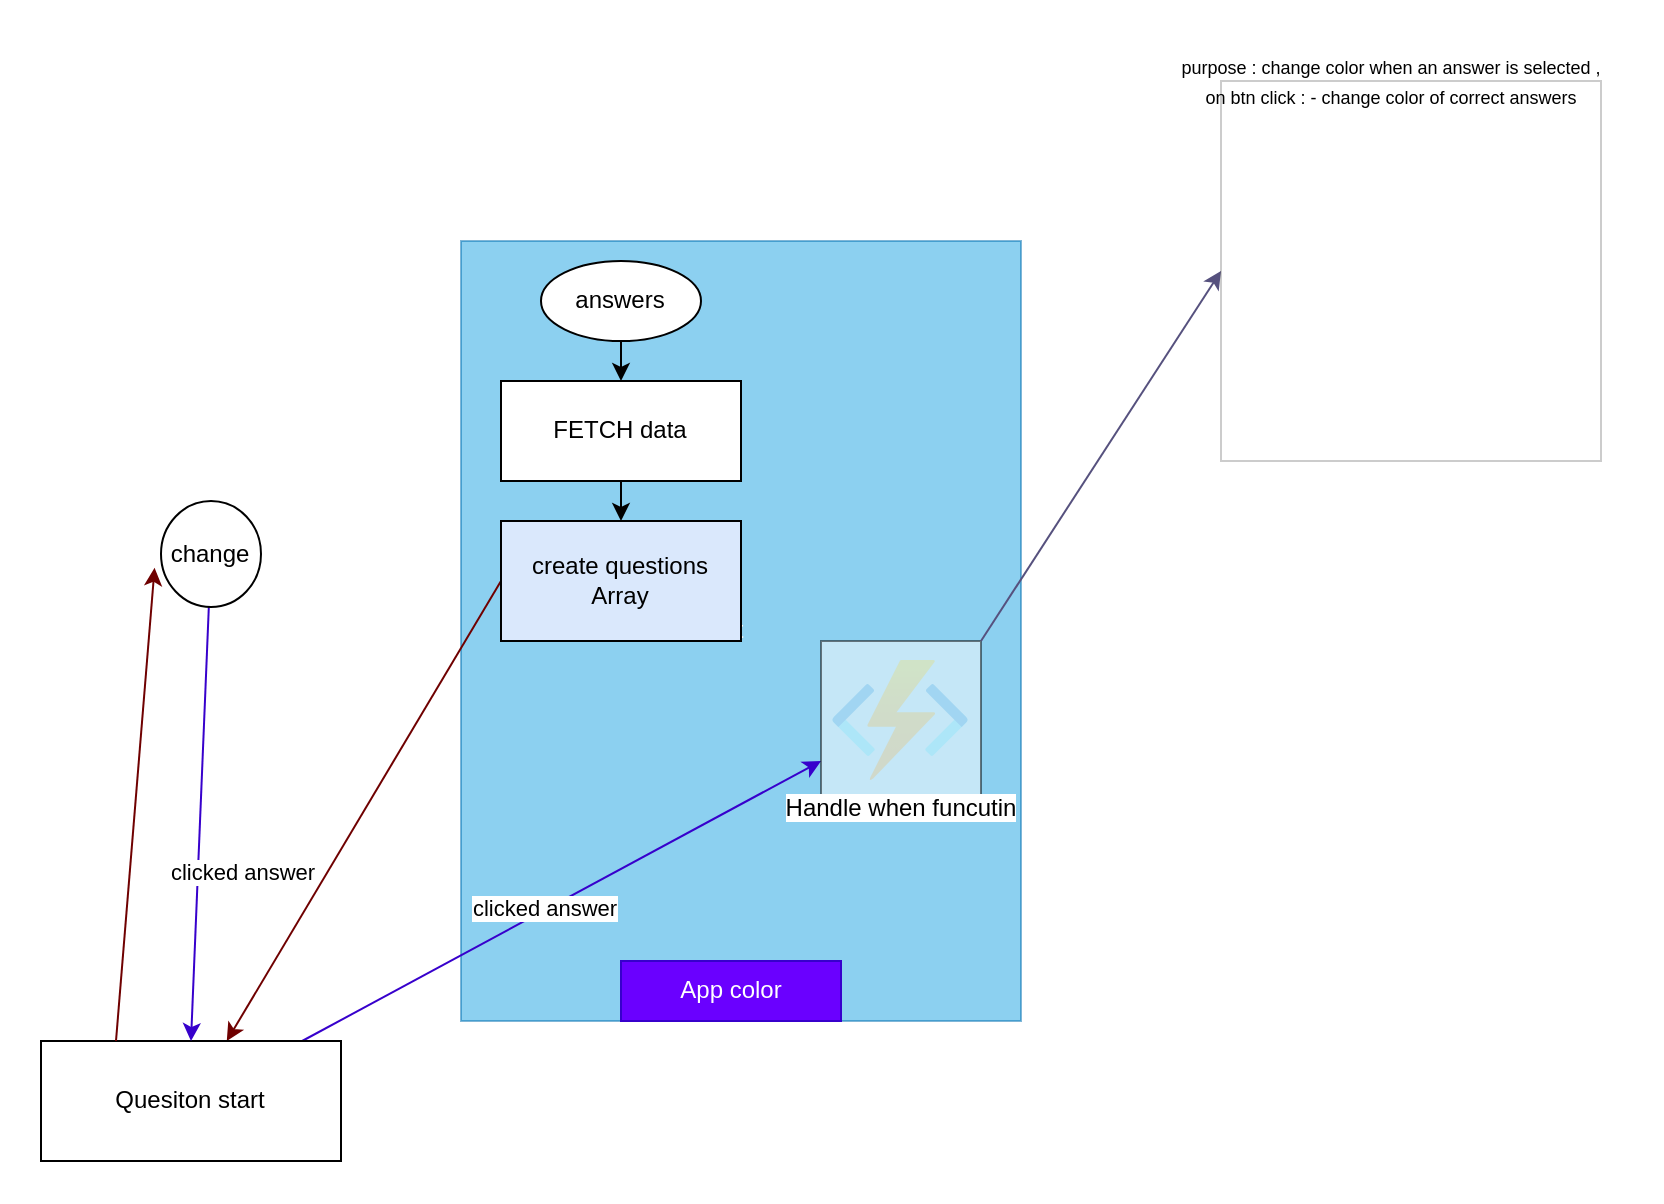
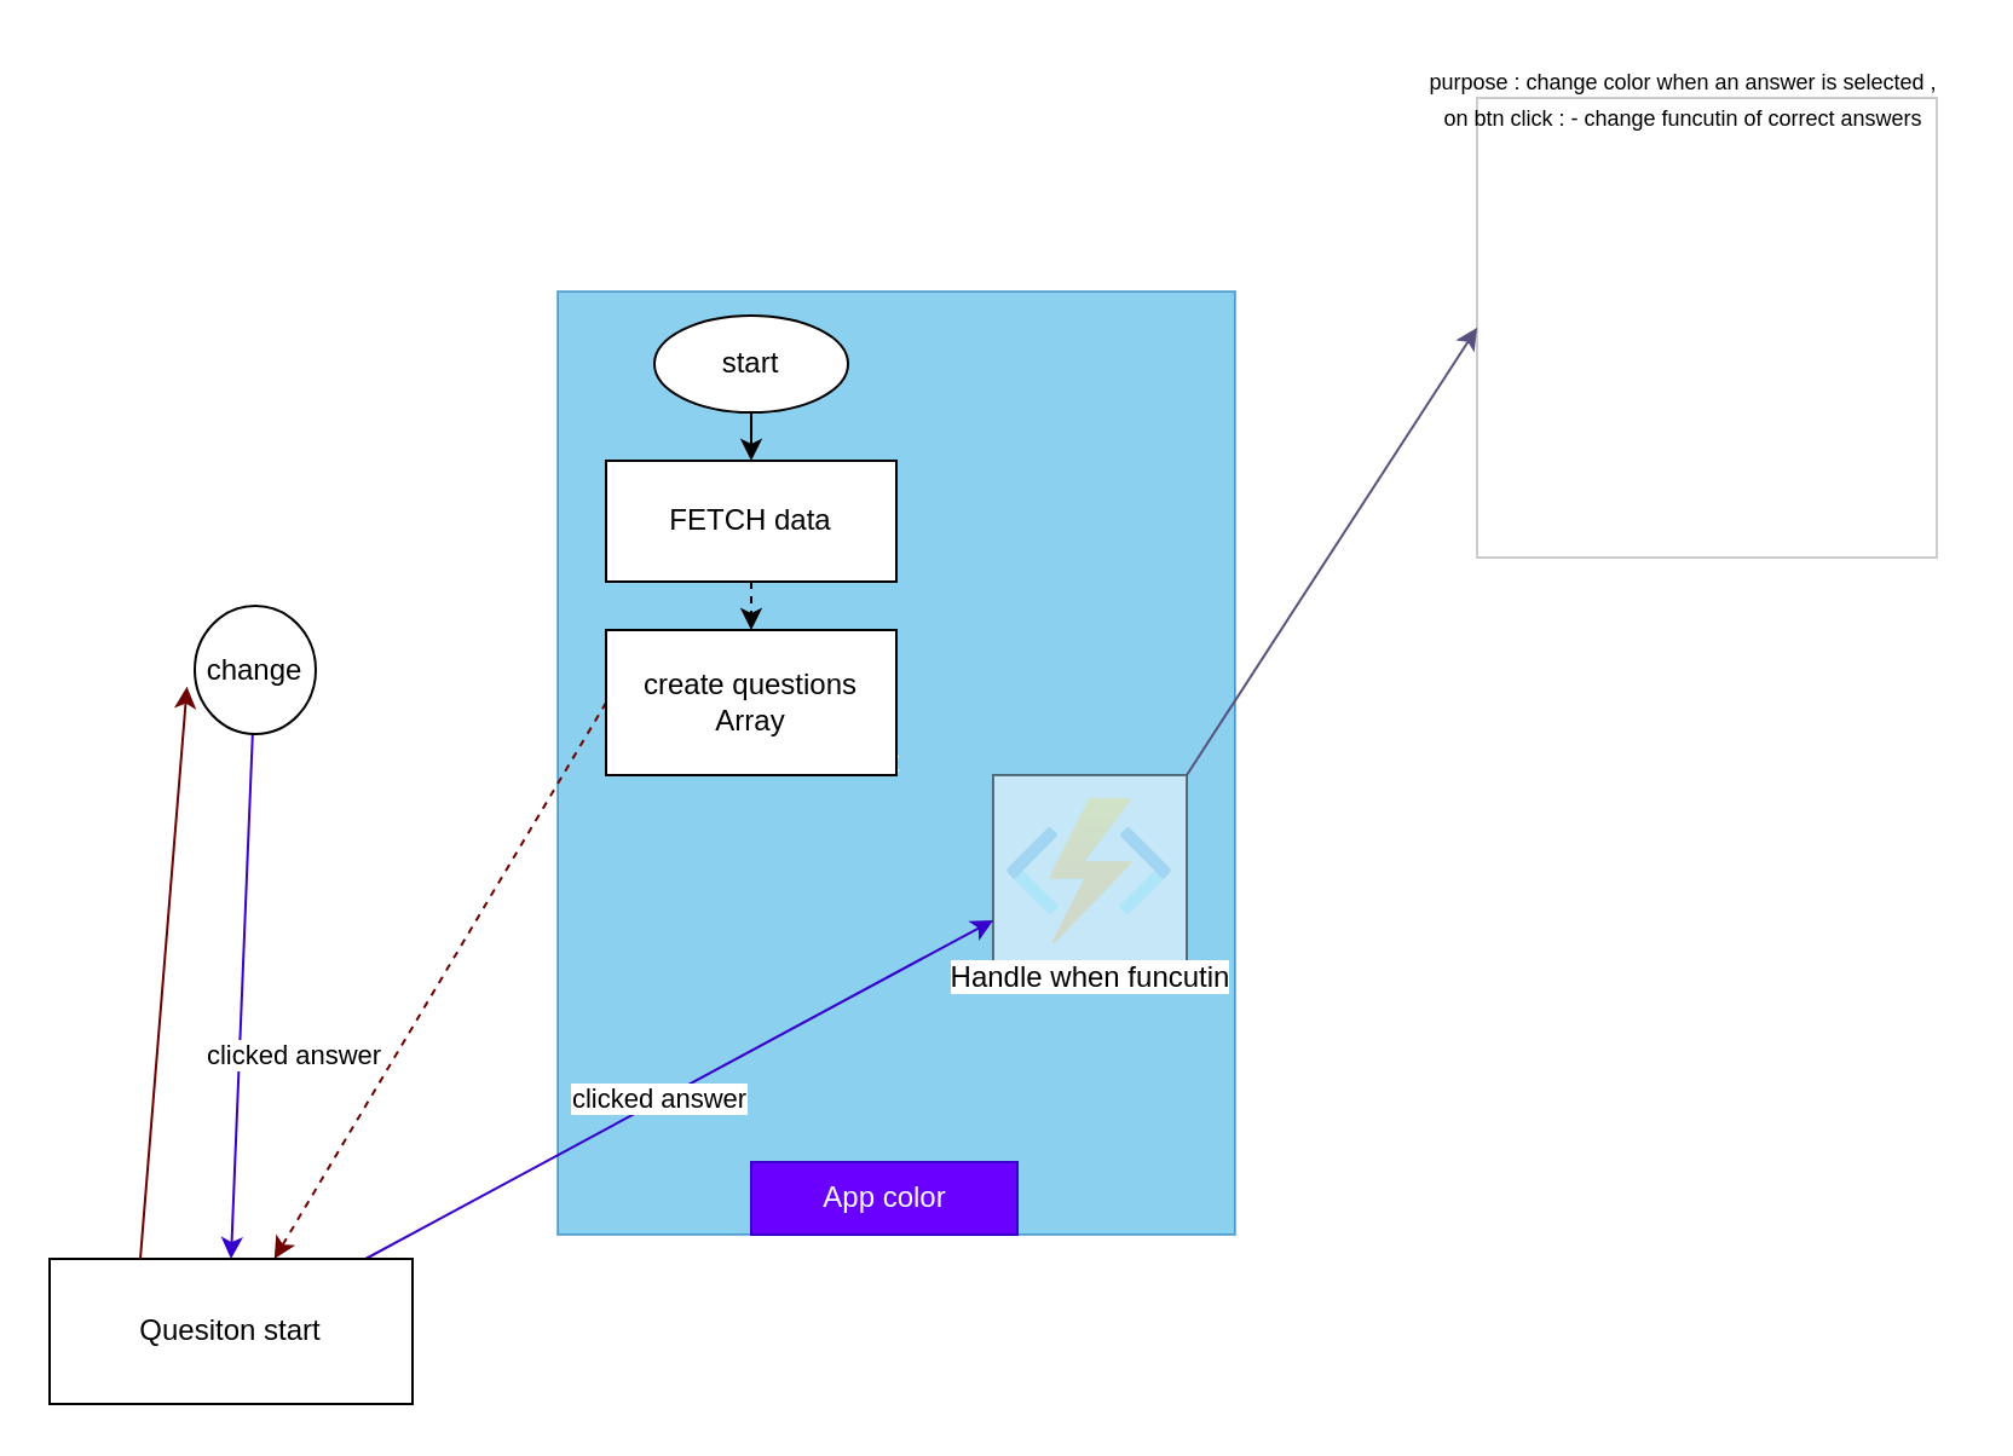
  <mxCell id="0" />
  <mxCell id="1" parent="0" />
  <mxCell id="2" value="t" style="rounded=0;whiteSpace=wrap;html=1;opacity=50;fillColor=#1ba1e2;fontColor=#ffffff;strokeColor=#006EAF;" vertex="1" parent="1"><mxGeometry x="230" y="120" width="280" height="390" as="geometry" /></mxCell>
  <mxCell id="3" style="edgeStyle=none;html=1;" edge="1" parent="1" source="4" target="6"><mxGeometry relative="1" as="geometry" /></mxCell>
- <mxCell id="4" value="answers" style="ellipse;whiteSpace=wrap;html=1;" vertex="1" parent="1"><mxGeometry x="270" y="130" width="80" height="40" as="geometry" /></mxCell>
- <mxCell id="5" style="edgeStyle=none;html=1;entryX=0.5;entryY=0;entryDx=0;entryDy=0;" edge="1" parent="1" source="6" target="8"><mxGeometry relative="1" as="geometry" /></mxCell>
+ <mxCell id="4" value="start" style="ellipse;whiteSpace=wrap;html=1;" vertex="1" parent="1"><mxGeometry x="270" y="130" width="80" height="40" as="geometry" /></mxCell>
+ <mxCell id="5" style="edgeStyle=none;html=1;entryX=0.5;entryY=0;entryDx=0;entryDy=0;dashed=1;" edge="1" parent="1" source="6" target="8"><mxGeometry relative="1" as="geometry" /></mxCell>
  <mxCell id="6" value="FETCH data" style="rounded=0;whiteSpace=wrap;html=1;" vertex="1" parent="1"><mxGeometry x="250" y="190" width="120" height="50" as="geometry" /></mxCell>
- <mxCell id="7" style="edgeStyle=none;html=1;exitX=0;exitY=0.5;exitDx=0;exitDy=0;fillColor=#a20025;strokeColor=#6F0000;" edge="1" parent="1" source="8" target="11"><mxGeometry relative="1" as="geometry"><mxPoint x="160" y="530" as="targetPoint" /></mxGeometry></mxCell>
- <mxCell id="8" value="create questions Array" style="rounded=0;whiteSpace=wrap;html=1;fillColor=#dae8fc;" vertex="1" parent="1"><mxGeometry x="250" y="260" width="120" height="60" as="geometry" /></mxCell>
+ <mxCell id="7" style="edgeStyle=none;html=1;exitX=0;exitY=0.5;exitDx=0;exitDy=0;fillColor=#a20025;strokeColor=#6F0000;dashed=1;" edge="1" parent="1" source="8" target="11"><mxGeometry relative="1" as="geometry"><mxPoint x="160" y="530" as="targetPoint" /></mxGeometry></mxCell>
+ <mxCell id="8" value="create questions Array" style="rounded=0;whiteSpace=wrap;html=1;" vertex="1" parent="1"><mxGeometry x="250" y="260" width="120" height="60" as="geometry" /></mxCell>
  <mxCell id="9" style="edgeStyle=none;html=1;entryX=0;entryY=0.75;entryDx=0;entryDy=0;fillColor=#6a00ff;strokeColor=#3700CC;" edge="1" parent="1" source="11" target="18"><mxGeometry relative="1" as="geometry" /></mxCell>
  <mxCell id="10" value="clicked answer" style="edgeLabel;html=1;align=center;verticalAlign=middle;resizable=0;points=[];" vertex="1" connectable="0" parent="9"><mxGeometry x="-0.064" y="1" relative="1" as="geometry"><mxPoint as="offset" /></mxGeometry></mxCell>
  <mxCell id="11" value="Quesiton start" style="whiteSpace=wrap;html=1;" vertex="1" parent="1"><mxGeometry x="20" y="520" width="150" height="60" as="geometry" /></mxCell>
  <mxCell id="12" style="edgeStyle=none;html=1;entryX=0.5;entryY=0;entryDx=0;entryDy=0;fillColor=#6a00ff;strokeColor=#3700CC;" edge="1" parent="1" source="14" target="11"><mxGeometry relative="1" as="geometry" /></mxCell>
  <mxCell id="13" value="clicked answer" style="edgeLabel;html=1;align=center;verticalAlign=middle;resizable=0;points=[];" vertex="1" connectable="0" parent="12"><mxGeometry x="0.222" relative="1" as="geometry"><mxPoint x="22" as="offset" /></mxGeometry></mxCell>
  <mxCell id="14" value="change" style="ellipse;whiteSpace=wrap;html=1;aspect=fixed;" vertex="1" parent="1"><mxGeometry x="80" y="250" width="50" height="53" as="geometry" /></mxCell>
  <mxCell id="15" style="edgeStyle=none;html=1;entryX=-0.064;entryY=0.63;entryDx=0;entryDy=0;exitX=0.25;exitY=0;exitDx=0;exitDy=0;entryPerimeter=0;fillColor=#a20025;strokeColor=#6F0000;" edge="1" parent="1" source="11" target="14"><mxGeometry relative="1" as="geometry"><mxPoint x="127.134" y="470" as="sourcePoint" /><mxPoint x="45.5" y="362.894" as="targetPoint" /></mxGeometry></mxCell>
  <mxCell id="16" value="App color" style="text;html=1;align=center;verticalAlign=middle;resizable=0;points=[];autosize=1;strokeColor=#3700CC;fillColor=#6a00ff;fontColor=#ffffff;" vertex="1" parent="1"><mxGeometry x="310" y="480" width="110" height="30" as="geometry" /></mxCell>
  <mxCell id="17" value="" style="group" vertex="1" connectable="0" parent="1"><mxGeometry x="410" y="320" width="80" height="80" as="geometry" /></mxCell>
  <mxCell id="18" value="" style="whiteSpace=wrap;html=1;aspect=fixed;opacity=50;" vertex="1" parent="17"><mxGeometry width="80" height="80" as="geometry" /></mxCell>
  <mxCell id="19" value="Handle when funcutin" style="aspect=fixed;html=1;points=[];align=center;image;fontSize=12;image=img/lib/azure2/iot/Function_Apps.svg;opacity=20;" vertex="1" parent="17"><mxGeometry x="6" y="10" width="68" height="60" as="geometry" /></mxCell>
  <mxCell id="20" style="edgeStyle=none;html=1;exitX=1;exitY=0;exitDx=0;exitDy=0;fillColor=#d0cee2;strokeColor=#56517e;entryX=0;entryY=0.5;entryDx=0;entryDy=0;" edge="1" parent="1" source="18" target="21"><mxGeometry relative="1" as="geometry"><mxPoint x="640" y="160" as="targetPoint" /></mxGeometry></mxCell>
  <mxCell id="21" value="" style="whiteSpace=wrap;html=1;aspect=fixed;opacity=20;" vertex="1" parent="1"><mxGeometry x="610" y="40" width="190" height="190" as="geometry" /></mxCell>
- <mxCell id="22" value="&lt;font style=&quot;font-size: 9px;&quot;&gt;purpose : change color when an answer is selected ,&lt;br&gt;on btn click : - change color of correct answers&lt;/font&gt;" style="text;html=1;align=center;verticalAlign=middle;resizable=0;points=[];autosize=1;strokeColor=none;fillColor=none;opacity=20;" vertex="1" parent="1"><mxGeometry x="580" y="20" width="230" height="40" as="geometry" /></mxCell>
+ <mxCell id="22" value="&lt;font style=&quot;font-size: 9px;&quot;&gt;purpose : change color when an answer is selected ,&lt;br&gt;on btn click : - change funcutin of correct answers&lt;/font&gt;" style="text;html=1;align=center;verticalAlign=middle;resizable=0;points=[];autosize=1;strokeColor=none;fillColor=none;opacity=20;" vertex="1" parent="1"><mxGeometry x="580" y="20" width="230" height="40" as="geometry" /></mxCell>
